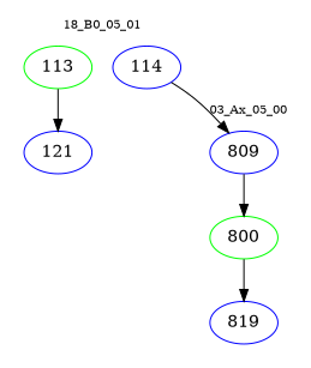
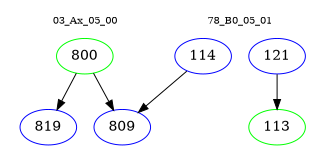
  digraph {
    node [color=blue]
    edge [color=black]
    n1 [label=809]
    n2 [color=green label=800]
    n3 [label=819]
    n4 [label=114]
    n5 [color=green label=113]
    n6 [label=121]
    subgraph cluster_1 {
      color=white
      fontsize=10
      label="03_Ax_05_00"
      n1
      n2
      n3
    }
    subgraph cluster_2 {
      color=white
      fontsize=10
-     label="18_B0_05_01"
+     label="78_B0_05_01"
      n4
      n5
      n6
    }
-   n1 -> n2
+   n2 -> n1
    n2 -> n3
    n4 -> n1
-   n5 -> n6
+   n6 -> n5
  }
